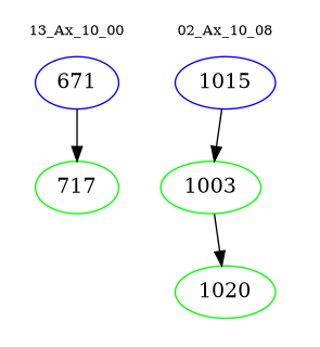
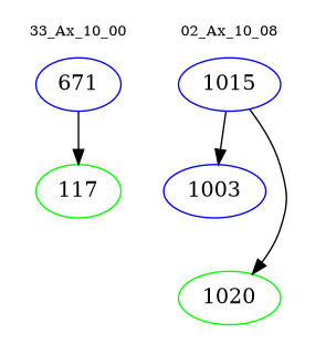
  digraph {
    node [color=blue]
    edge [color=black]
    n1 [label=671]
-   n2 [color=green label=717]
+   n2 [color=green label=117]
    n3 [label=1015]
-   n4 [color=green label=1003]
+   n4 [label=1003]
    n5 [color=green label=1020]
    subgraph cluster_1 {
      color=white
      fontsize=10
-     label="13_Ax_10_00"
+     label="33_Ax_10_00"
      n1
      n2
    }
    subgraph cluster_2 {
      color=white
      fontsize=10
      label="02_Ax_10_08"
      n3
      n4
      n5
    }
    n1 -> n2
    n3 -> n4
-   n4 -> n5
+   n3 -> n5
  }
